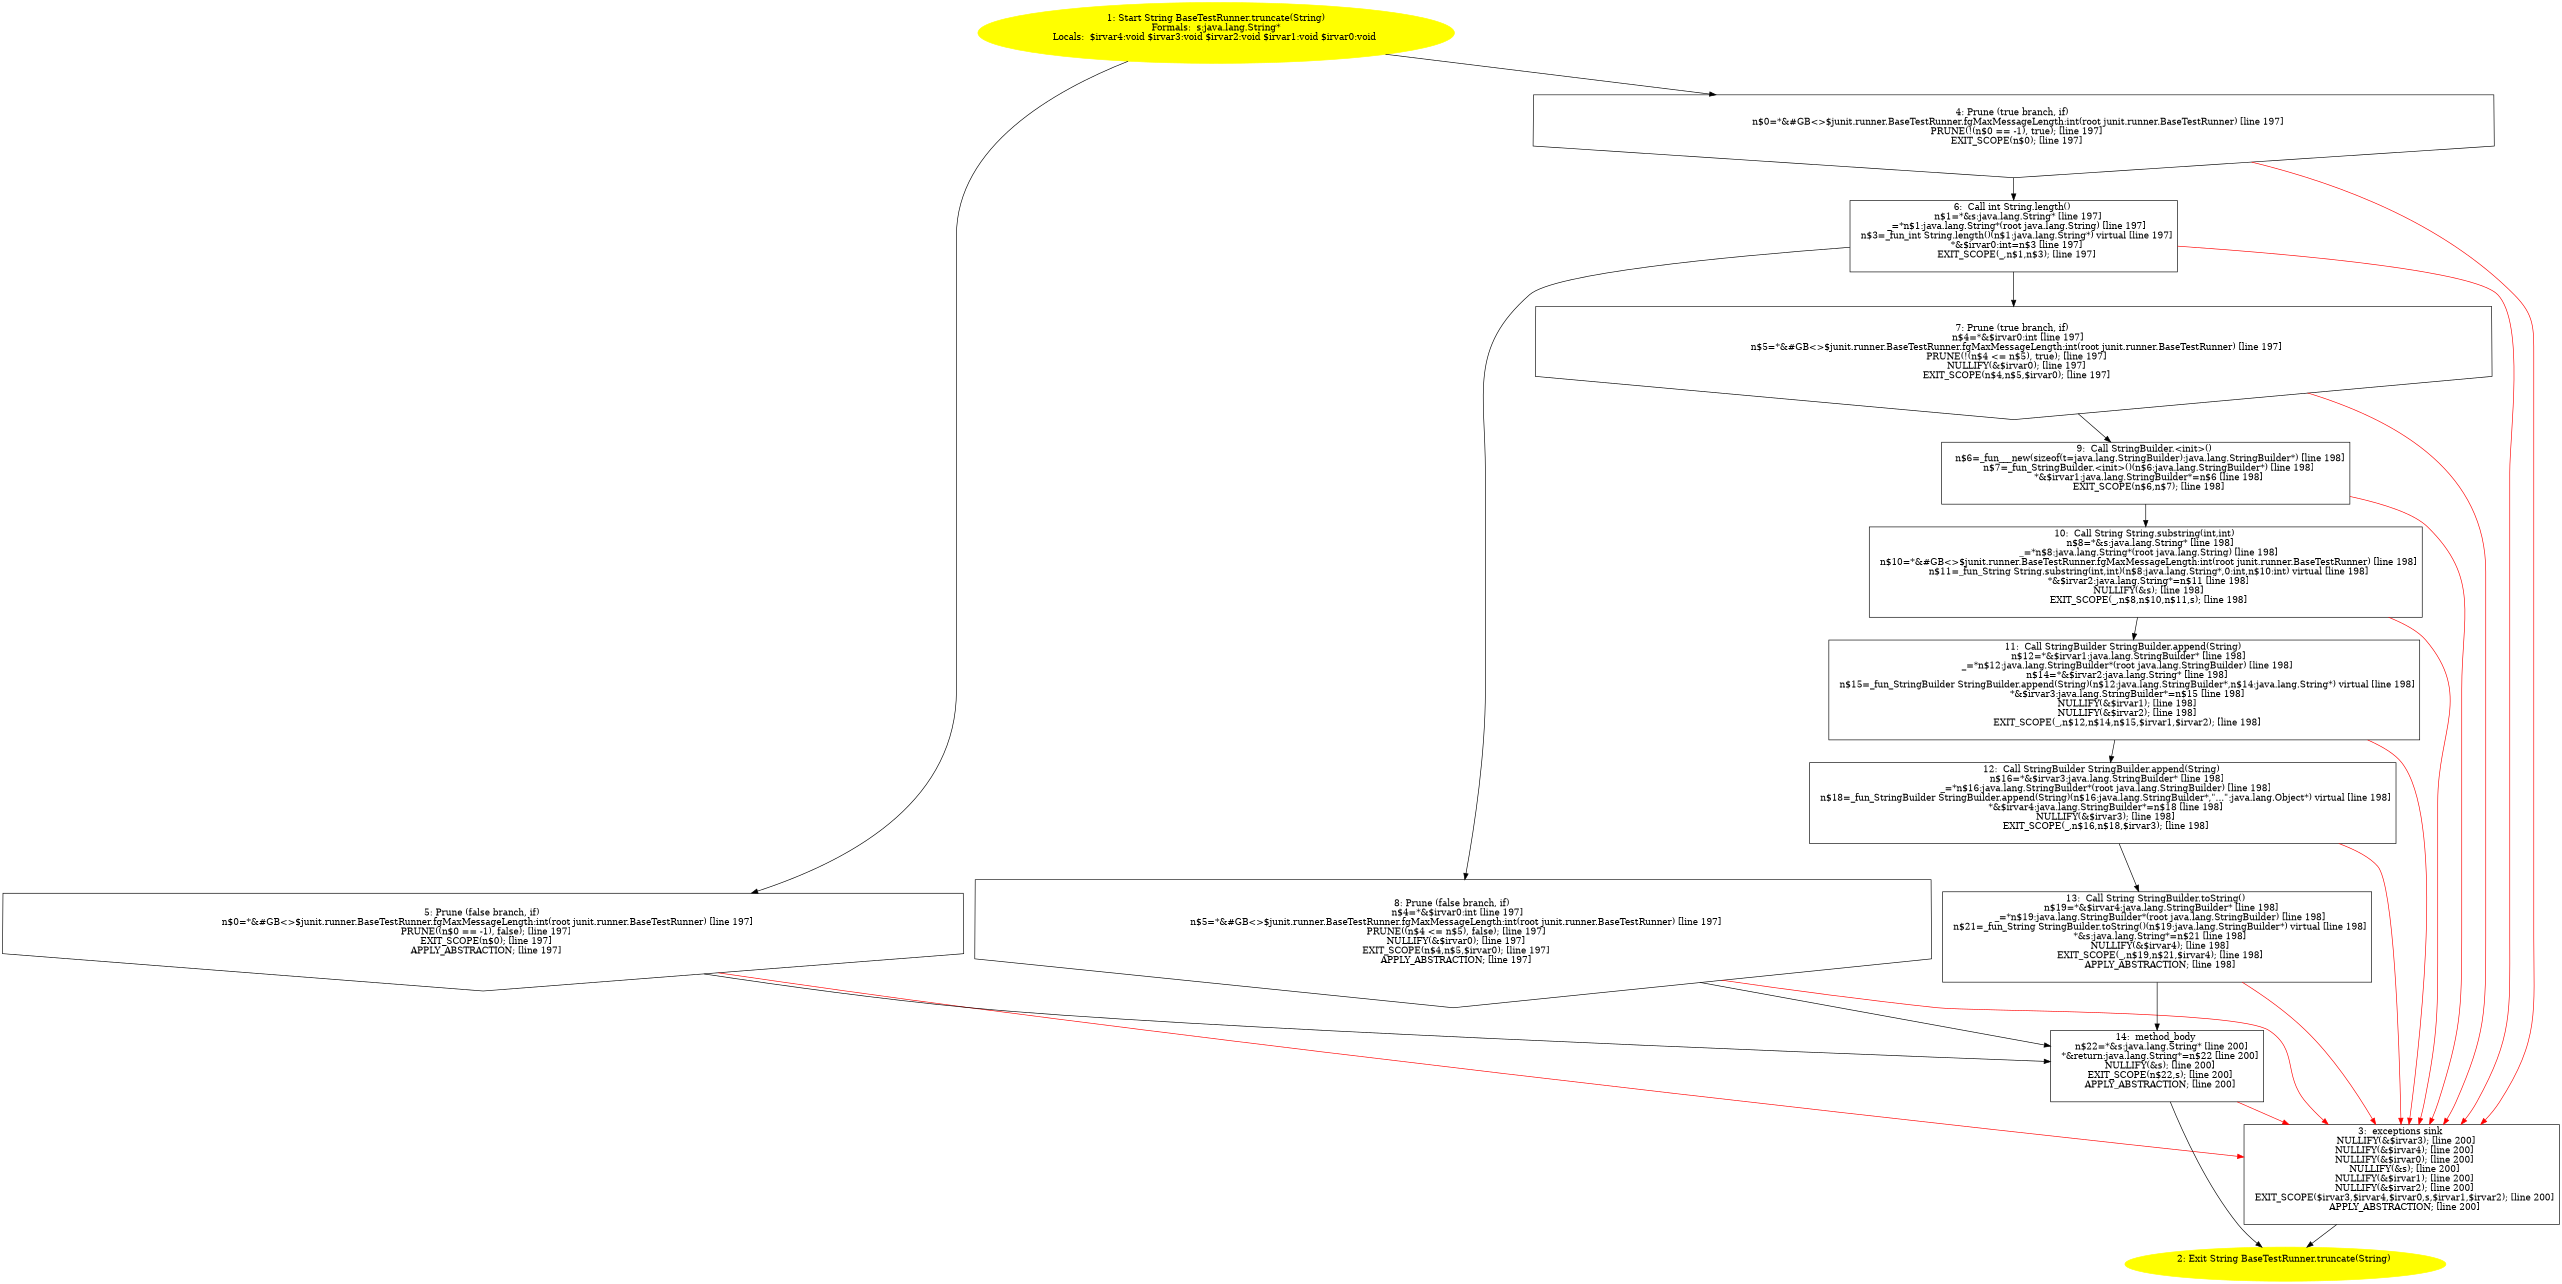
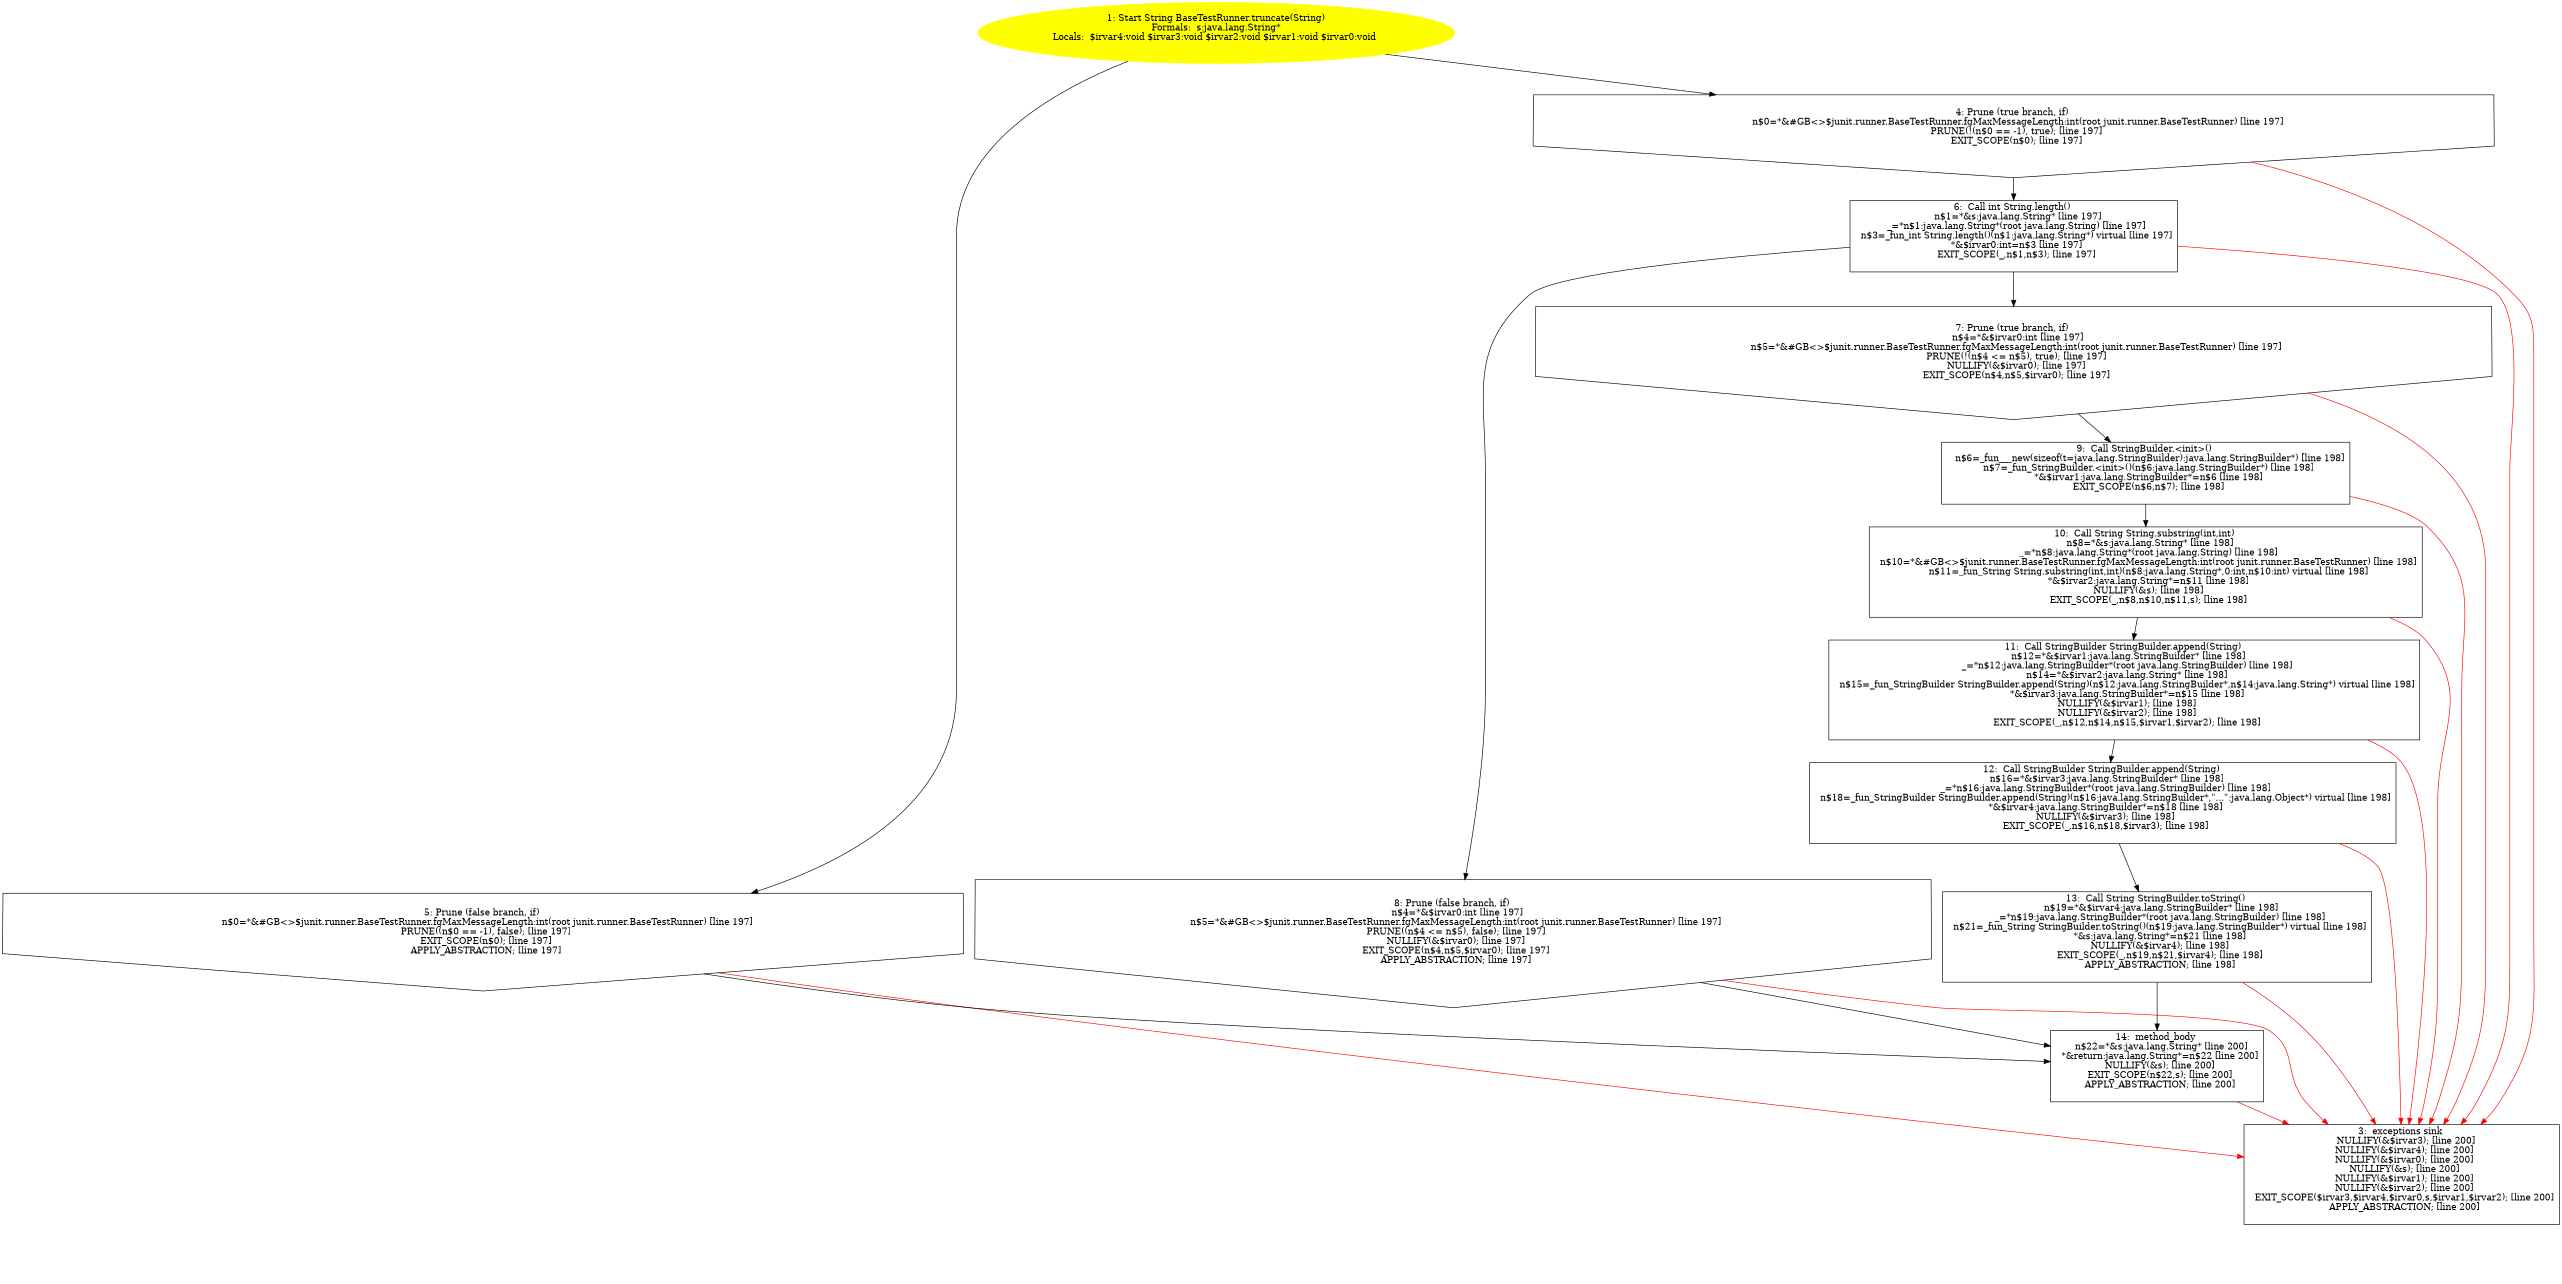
  digraph {
    node [shape=box]
    n1 [color=yellow label="1: Start String BaseTestRunner.truncate(String)\nFormals:  s:java.lang.String*\nLocals:  $irvar4:void $irvar3:void $irvar2:void $irvar1:void $irvar0:void \n  " style=filled shape=""]
    n2 [label="4: Prune (true branch, if) \n   n$0=*&#GB<>$junit.runner.BaseTestRunner.fgMaxMessageLength:int(root junit.runner.BaseTestRunner) [line 197]\n  PRUNE(!(n$0 == -1), true); [line 197]\n  EXIT_SCOPE(n$0); [line 197]\n " shape=invhouse]
    n3 [label="5: Prune (false branch, if) \n   n$0=*&#GB<>$junit.runner.BaseTestRunner.fgMaxMessageLength:int(root junit.runner.BaseTestRunner) [line 197]\n  PRUNE((n$0 == -1), false); [line 197]\n  EXIT_SCOPE(n$0); [line 197]\n  APPLY_ABSTRACTION; [line 197]\n " shape=invhouse]
    n4 [label="3:  exceptions sink \n   NULLIFY(&$irvar3); [line 200]\n  NULLIFY(&$irvar4); [line 200]\n  NULLIFY(&$irvar0); [line 200]\n  NULLIFY(&s); [line 200]\n  NULLIFY(&$irvar1); [line 200]\n  NULLIFY(&$irvar2); [line 200]\n  EXIT_SCOPE($irvar3,$irvar4,$irvar0,s,$irvar1,$irvar2); [line 200]\n  APPLY_ABSTRACTION; [line 200]\n "]
    n5 [label="6:  Call int String.length() \n   n$1=*&s:java.lang.String* [line 197]\n  _=*n$1:java.lang.String*(root java.lang.String) [line 197]\n  n$3=_fun_int String.length()(n$1:java.lang.String*) virtual [line 197]\n  *&$irvar0:int=n$3 [line 197]\n  EXIT_SCOPE(_,n$1,n$3); [line 197]\n "]
    n6 [label="14:  method_body \n   n$22=*&s:java.lang.String* [line 200]\n  *&return:java.lang.String*=n$22 [line 200]\n  NULLIFY(&s); [line 200]\n  EXIT_SCOPE(n$22,s); [line 200]\n  APPLY_ABSTRACTION; [line 200]\n "]
-   n7 [color=yellow label="2: Exit String BaseTestRunner.truncate(String) \n  " style=filled shape=""]
    n8 [label="7: Prune (true branch, if) \n   n$4=*&$irvar0:int [line 197]\n  n$5=*&#GB<>$junit.runner.BaseTestRunner.fgMaxMessageLength:int(root junit.runner.BaseTestRunner) [line 197]\n  PRUNE(!(n$4 <= n$5), true); [line 197]\n  NULLIFY(&$irvar0); [line 197]\n  EXIT_SCOPE(n$4,n$5,$irvar0); [line 197]\n " shape=invhouse]
    n9 [label="8: Prune (false branch, if) \n   n$4=*&$irvar0:int [line 197]\n  n$5=*&#GB<>$junit.runner.BaseTestRunner.fgMaxMessageLength:int(root junit.runner.BaseTestRunner) [line 197]\n  PRUNE((n$4 <= n$5), false); [line 197]\n  NULLIFY(&$irvar0); [line 197]\n  EXIT_SCOPE(n$4,n$5,$irvar0); [line 197]\n  APPLY_ABSTRACTION; [line 197]\n " shape=invhouse]
    n10 [label="9:  Call StringBuilder.<init>() \n   n$6=_fun___new(sizeof(t=java.lang.StringBuilder):java.lang.StringBuilder*) [line 198]\n  n$7=_fun_StringBuilder.<init>()(n$6:java.lang.StringBuilder*) [line 198]\n  *&$irvar1:java.lang.StringBuilder*=n$6 [line 198]\n  EXIT_SCOPE(n$6,n$7); [line 198]\n "]
    n11 [label="10:  Call String String.substring(int,int) \n   n$8=*&s:java.lang.String* [line 198]\n  _=*n$8:java.lang.String*(root java.lang.String) [line 198]\n  n$10=*&#GB<>$junit.runner.BaseTestRunner.fgMaxMessageLength:int(root junit.runner.BaseTestRunner) [line 198]\n  n$11=_fun_String String.substring(int,int)(n$8:java.lang.String*,0:int,n$10:int) virtual [line 198]\n  *&$irvar2:java.lang.String*=n$11 [line 198]\n  NULLIFY(&s); [line 198]\n  EXIT_SCOPE(_,n$8,n$10,n$11,s); [line 198]\n "]
    n12 [label="11:  Call StringBuilder StringBuilder.append(String) \n   n$12=*&$irvar1:java.lang.StringBuilder* [line 198]\n  _=*n$12:java.lang.StringBuilder*(root java.lang.StringBuilder) [line 198]\n  n$14=*&$irvar2:java.lang.String* [line 198]\n  n$15=_fun_StringBuilder StringBuilder.append(String)(n$12:java.lang.StringBuilder*,n$14:java.lang.String*) virtual [line 198]\n  *&$irvar3:java.lang.StringBuilder*=n$15 [line 198]\n  NULLIFY(&$irvar1); [line 198]\n  NULLIFY(&$irvar2); [line 198]\n  EXIT_SCOPE(_,n$12,n$14,n$15,$irvar1,$irvar2); [line 198]\n "]
    n13 [label="12:  Call StringBuilder StringBuilder.append(String) \n   n$16=*&$irvar3:java.lang.StringBuilder* [line 198]\n  _=*n$16:java.lang.StringBuilder*(root java.lang.StringBuilder) [line 198]\n  n$18=_fun_StringBuilder StringBuilder.append(String)(n$16:java.lang.StringBuilder*,\"...\":java.lang.Object*) virtual [line 198]\n  *&$irvar4:java.lang.StringBuilder*=n$18 [line 198]\n  NULLIFY(&$irvar3); [line 198]\n  EXIT_SCOPE(_,n$16,n$18,$irvar3); [line 198]\n "]
    n14 [label="13:  Call String StringBuilder.toString() \n   n$19=*&$irvar4:java.lang.StringBuilder* [line 198]\n  _=*n$19:java.lang.StringBuilder*(root java.lang.StringBuilder) [line 198]\n  n$21=_fun_String StringBuilder.toString()(n$19:java.lang.StringBuilder*) virtual [line 198]\n  *&s:java.lang.String*=n$21 [line 198]\n  NULLIFY(&$irvar4); [line 198]\n  EXIT_SCOPE(_,n$19,n$21,$irvar4); [line 198]\n  APPLY_ABSTRACTION; [line 198]\n "]
    n1 -> n2
    n1 -> n3
    n2 -> n4 [color=red]
    n2 -> n5
    n3 -> n4 [color=red]
    n3 -> n6
-   n4 -> n7
    n5 -> n4 [color=red]
    n5 -> n8
    n5 -> n9
    n6 -> n4 [color=red]
-   n6 -> n7
    n8 -> n4 [color=red]
    n8 -> n10
    n9 -> n4 [color=red]
    n9 -> n6
    n10 -> n4 [color=red]
    n10 -> n11
    n11 -> n4 [color=red]
    n11 -> n12
    n12 -> n4 [color=red]
    n12 -> n13
    n13 -> n4 [color=red]
    n13 -> n14
    n14 -> n4 [color=red]
    n14 -> n6
  }
